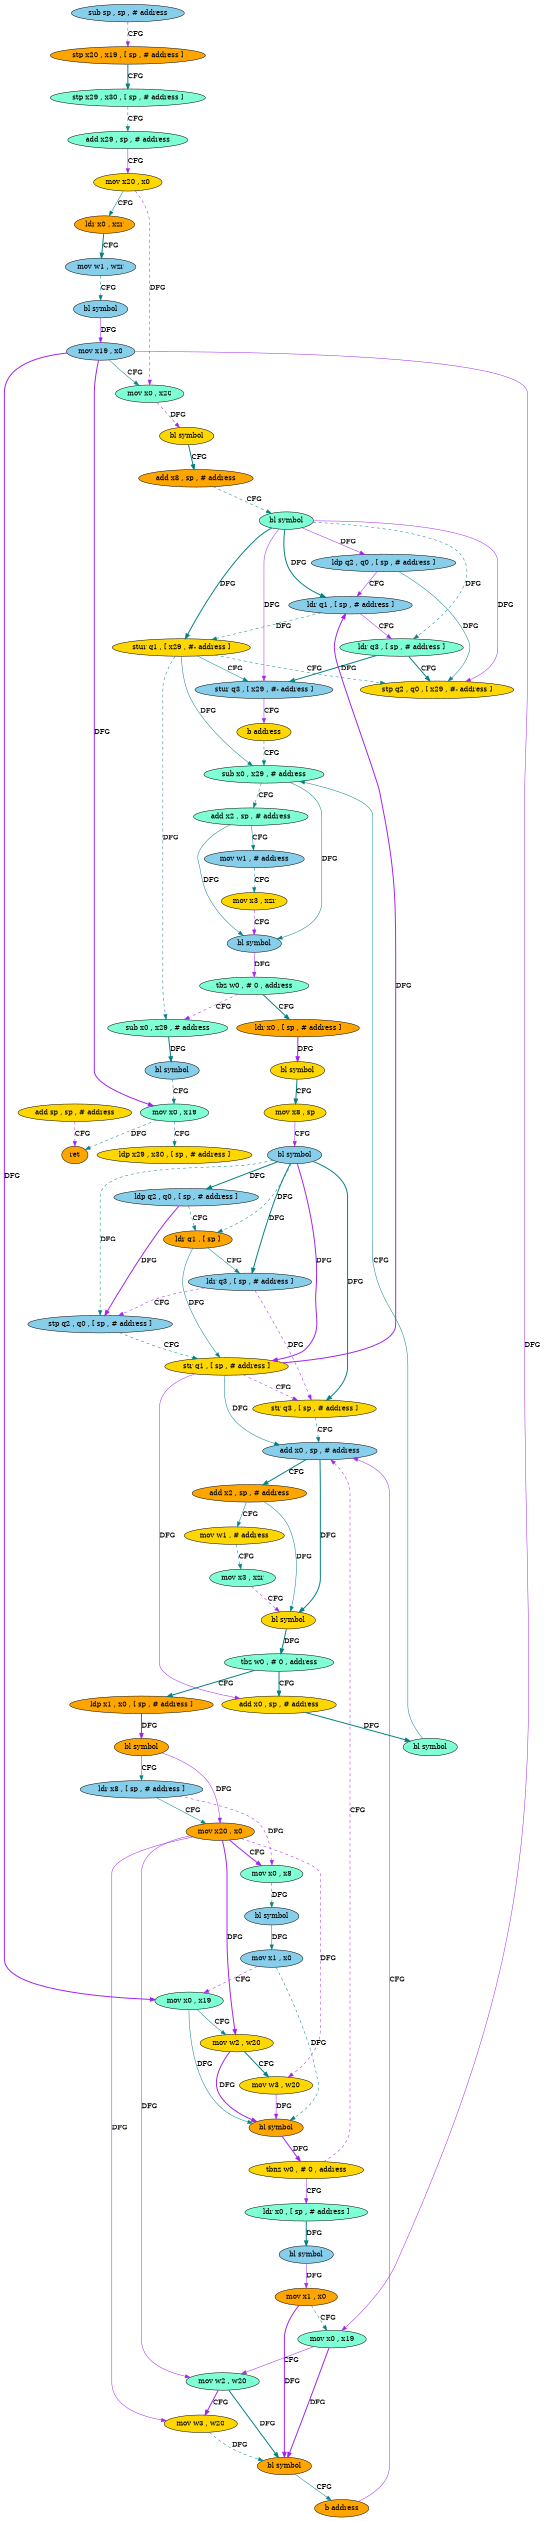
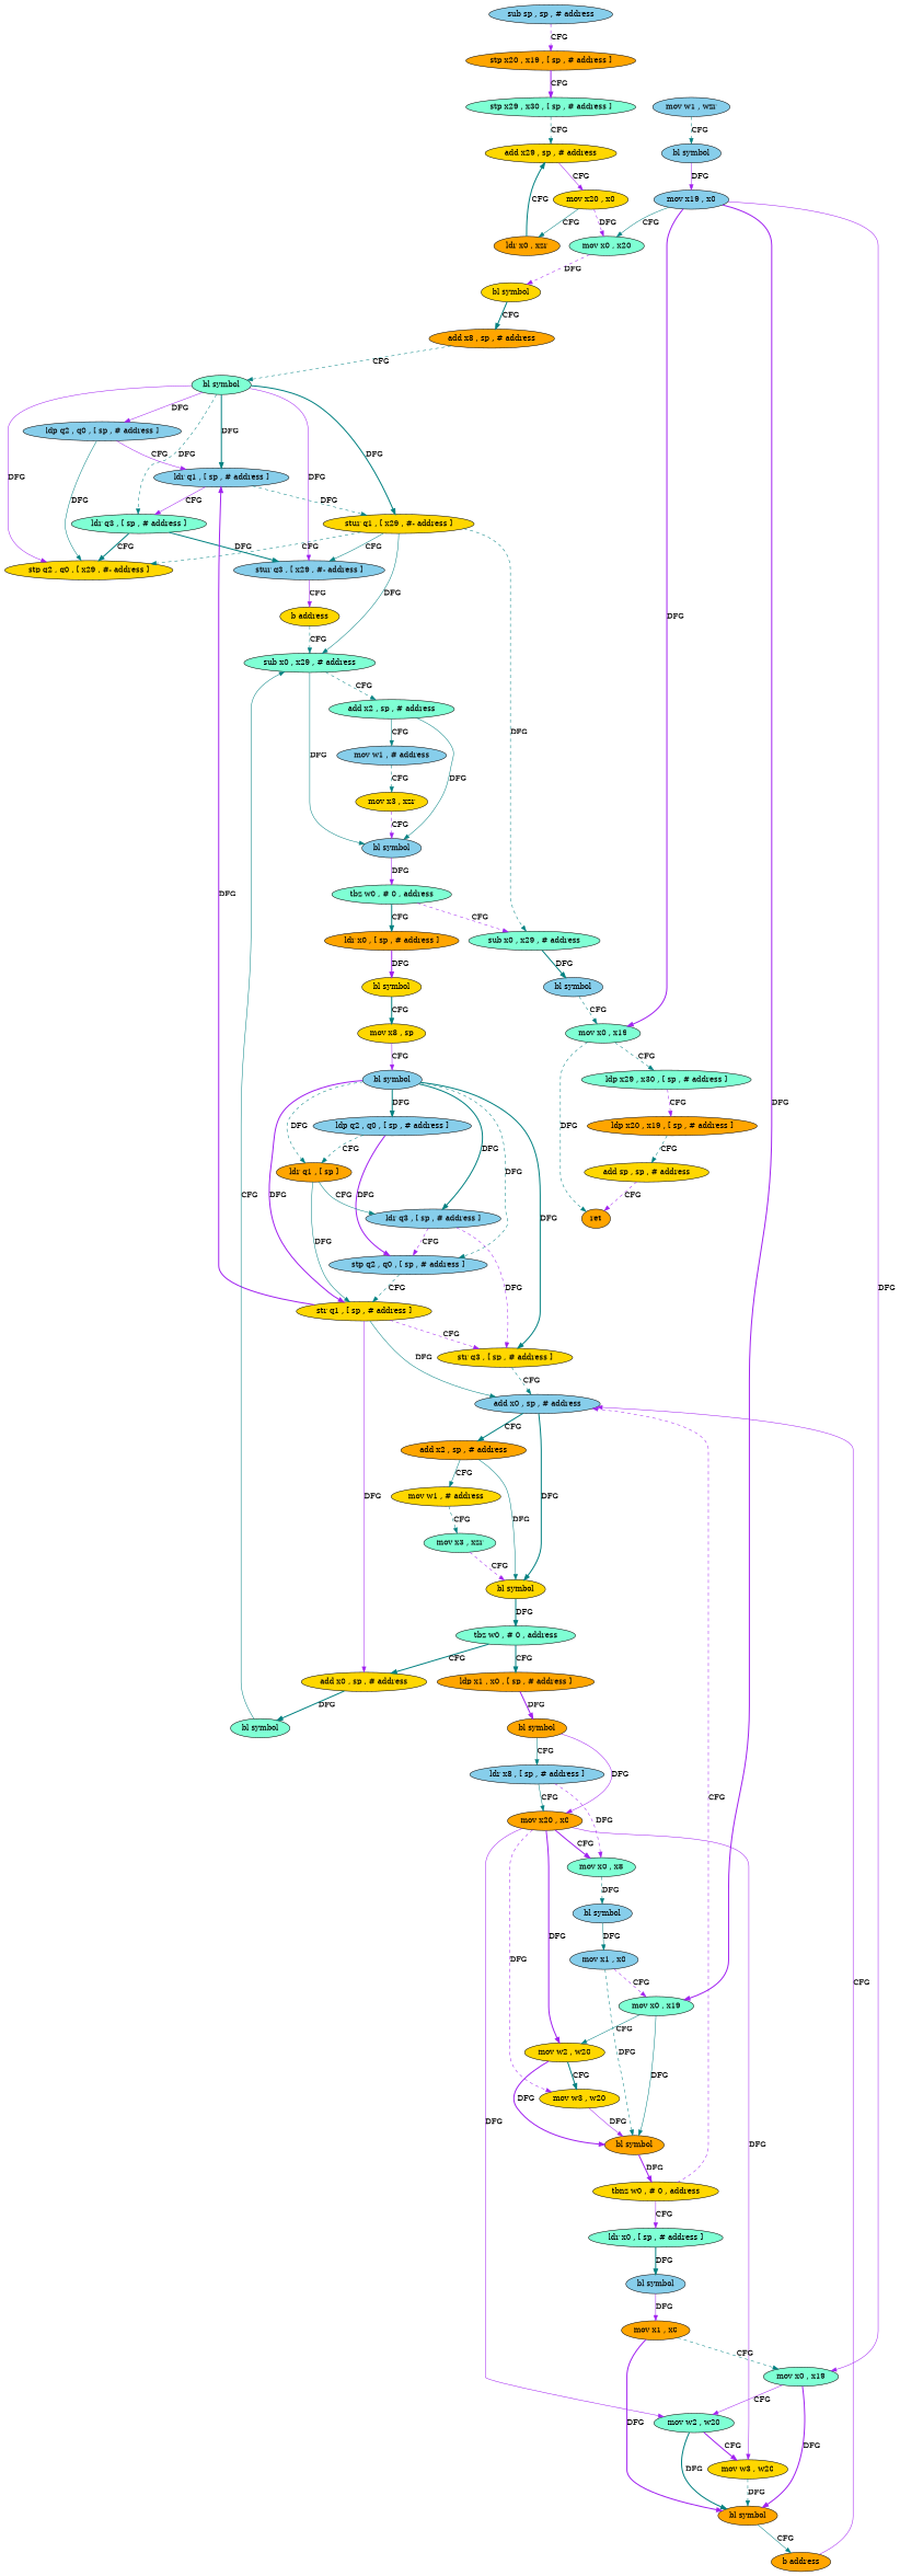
  digraph {
    node [fillcolor=skyblue style=filled]
    edge [color=teal style=solid]
    n1 [label="sub sp , sp , # address"]
    n2 [fillcolor=orange label="stp x20 , x19 , [ sp , # address ]"]
    n3 [fillcolor=aquamarine label="stp x29 , x30 , [ sp , # address ]"]
-   n4 [fillcolor=aquamarine label="add x29 , sp , # address"]
+   n4 [fillcolor=gold label="add x29 , sp , # address"]
    n5 [fillcolor=gold label="mov x20 , x0"]
    n6 [fillcolor=orange label="ldr x0 , xzr"]
    n7 [fillcolor=aquamarine label="mov x0 , x20"]
    n8 [label="mov w1 , wzr"]
    n9 [fillcolor=gold label="bl symbol"]
    n10 [label="bl symbol"]
    n11 [label="mov x19 , x0"]
    n12 [fillcolor=aquamarine label="mov x0 , x19"]
    n13 [fillcolor=aquamarine label="mov x0 , x19"]
    n14 [fillcolor=aquamarine label="mov x0 , x19"]
-   n15 [fillcolor=gold label="ldp x29 , x30 , [ sp , # address ]"]
+   n15 [fillcolor=aquamarine label="ldp x29 , x30 , [ sp , # address ]"]
    n16 [fillcolor=orange label=ret]
    n17 [fillcolor=gold label="mov w2 , w20"]
    n18 [fillcolor=orange label="bl symbol"]
    n19 [fillcolor=aquamarine label="mov w2 , w20"]
    n20 [fillcolor=orange label="bl symbol"]
    n21 [fillcolor=orange label="add x8 , sp , # address"]
    n22 [fillcolor=aquamarine label="bl symbol"]
    n23 [label="ldp q2 , q0 , [ sp , # address ]"]
    n24 [label="ldr q1 , [ sp , # address ]"]
    n25 [fillcolor=aquamarine label="ldr q3 , [ sp , # address ]"]
    n26 [fillcolor=gold label="stp q2 , q0 , [ x29 , #- address ]"]
    n27 [fillcolor=gold label="stur q1 , [ x29 , #- address ]"]
    n28 [label="stur q3 , [ x29 , #- address ]"]
    n29 [fillcolor=aquamarine label="sub x0 , x29 , # address"]
    n30 [fillcolor=aquamarine label="sub x0 , x29 , # address"]
    n31 [fillcolor=gold label="b address"]
    n32 [fillcolor=aquamarine label="add x2 , sp , # address"]
    n33 [label="bl symbol"]
    n34 [label="bl symbol"]
    n35 [label="mov w1 , # address"]
    n36 [fillcolor=aquamarine label="tbz w0 , # 0 , address"]
    n37 [fillcolor=gold label="mov x3 , xzr"]
    n38 [fillcolor=orange label="ldr x0 , [ sp , # address ]"]
    n39 [fillcolor=gold label="bl symbol"]
    n40 [fillcolor=gold label="mov x8 , sp"]
+   n41 [fillcolor=orange label="ldp x20 , x19 , [ sp , # address ]"]
    n42 [fillcolor=gold label="add sp , sp , # address"]
    n43 [label="bl symbol"]
    n44 [label="ldp q2 , q0 , [ sp , # address ]"]
    n45 [fillcolor=orange label="ldr q1 , [ sp ]"]
    n46 [label="ldr q3 , [ sp , # address ]"]
    n47 [label="stp q2 , q0 , [ sp , # address ]"]
    n48 [fillcolor=gold label="str q1 , [ sp , # address ]"]
    n49 [fillcolor=gold label="str q3 , [ sp , # address ]"]
    n50 [label="add x0 , sp , # address"]
    n51 [fillcolor=gold label="add x0 , sp , # address"]
    n52 [fillcolor=orange label="add x2 , sp , # address"]
    n53 [fillcolor=gold label="bl symbol"]
    n54 [fillcolor=aquamarine label="bl symbol"]
    n55 [fillcolor=gold label="mov w1 , # address"]
    n56 [fillcolor=aquamarine label="tbz w0 , # 0 , address"]
    n57 [fillcolor=orange label="ldp x1 , x0 , [ sp , # address ]"]
    n58 [fillcolor=orange label="bl symbol"]
    n59 [label="ldr x8 , [ sp , # address ]"]
    n60 [fillcolor=orange label="mov x20 , x0"]
    n61 [fillcolor=aquamarine label="mov x0 , x8"]
    n62 [fillcolor=gold label="mov w3 , w20"]
    n63 [fillcolor=gold label="mov w3 , w20"]
    n64 [label="bl symbol"]
    n65 [label="mov x1 , x0"]
    n66 [fillcolor=gold label="tbnz w0 , # 0 , address"]
    n67 [fillcolor=aquamarine label="ldr x0 , [ sp , # address ]"]
    n68 [label="bl symbol"]
    n69 [fillcolor=orange label="mov x1 , x0"]
    n70 [fillcolor=aquamarine label="mov x3 , xzr"]
    n71 [fillcolor=orange label="b address"]
    n1 -> n2 [color=purple label=CFG style=dashed]
-   n2 -> n3 [label=CFG style=bold]
+   n2 -> n3 [color=purple label=CFG style=bold]
    n3 -> n4 [label=CFG style=dashed]
    n4 -> n5 [color=purple label=CFG]
    n5 -> n6 [label=CFG]
    n5 -> n7 [color=purple label=DFG style=dashed]
-   n6 -> n8 [label=CFG style=bold]
+   n6 -> n4 [label=CFG style=bold]
    n7 -> n9 [color=purple label=DFG style=dashed]
    n8 -> n10 [label=CFG style=dashed]
    n9 -> n21 [label=CFG style=bold]
    n10 -> n11 [color=purple label=DFG]
    n11 -> n7 [label=CFG]
    n11 -> n12 [color=purple label=DFG style=bold]
    n11 -> n13 [color=purple label=DFG style=bold]
    n11 -> n14 [color=purple label=DFG]
    n12 -> n15 [label=CFG style=dashed]
    n12 -> n16 [label=DFG style=dashed]
    n13 -> n17 [label=CFG]
    n13 -> n18 [label=DFG]
    n14 -> n19 [color=purple label=CFG]
    n14 -> n20 [color=purple label=DFG style=bold]
+   n15 -> n41 [color=purple label=CFG style=dashed]
    n17 -> n18 [color=purple label=DFG style=bold]
    n17 -> n62 [label=CFG style=bold]
    n18 -> n66 [color=purple label=DFG style=bold]
    n19 -> n20 [label=DFG style=bold]
    n19 -> n63 [color=purple label=CFG style=bold]
    n20 -> n71 [label=CFG]
    n21 -> n22 [label=CFG style=dashed]
    n22 -> n23 [color=purple label=DFG]
    n22 -> n24 [label=DFG style=bold]
    n22 -> n25 [label=DFG style=dashed]
    n22 -> n26 [color=purple label=DFG]
    n22 -> n27 [label=DFG style=bold]
    n22 -> n28 [color=purple label=DFG]
    n23 -> n24 [color=purple label=CFG]
    n23 -> n26 [label=DFG]
    n24 -> n25 [color=purple label=CFG]
    n24 -> n27 [label=DFG style=dashed]
    n25 -> n26 [label=CFG style=bold]
    n25 -> n28 [label=DFG style=bold]
    n27 -> n26 [label=CFG style=dashed]
    n27 -> n28 [label=CFG]
    n27 -> n29 [label=DFG]
    n27 -> n30 [label=DFG style=dashed]
    n28 -> n31 [color=purple label=CFG]
    n29 -> n32 [label=CFG style=dashed]
    n29 -> n33 [label=DFG]
    n30 -> n34 [label=DFG style=bold]
    n31 -> n29 [label=CFG style=dashed]
    n32 -> n33 [label=DFG]
    n32 -> n35 [label=CFG]
    n33 -> n36 [color=purple label=DFG]
    n34 -> n12 [label=CFG style=dashed]
    n35 -> n37 [label=CFG style=dashed]
    n36 -> n30 [color=purple label=CFG style=dashed]
    n36 -> n38 [label=CFG style=bold]
    n37 -> n33 [color=purple label=CFG style=dashed]
    n38 -> n39 [color=purple label=DFG style=bold]
    n39 -> n40 [label=CFG style=bold]
    n40 -> n43 [color=purple label=CFG]
+   n41 -> n42 [label=CFG style=dashed]
    n42 -> n16 [color=purple label=CFG style=dashed]
    n43 -> n44 [label=DFG style=bold]
    n43 -> n45 [label=DFG style=dashed]
    n43 -> n46 [label=DFG style=bold]
    n43 -> n47 [label=DFG style=dashed]
    n43 -> n48 [color=purple label=DFG style=bold]
    n43 -> n49 [label=DFG style=bold]
    n44 -> n45 [label=CFG style=dashed]
    n44 -> n47 [color=purple label=DFG style=bold]
    n45 -> n46 [label=CFG]
    n45 -> n48 [label=DFG]
    n46 -> n47 [color=purple label=CFG style=dashed]
    n46 -> n49 [color=purple label=DFG style=dashed]
    n47 -> n48 [label=CFG style=dashed]
    n48 -> n24 [color=purple label=DFG style=bold]
    n48 -> n49 [color=purple label=CFG style=dashed]
    n48 -> n50 [label=DFG]
    n48 -> n51 [color=purple label=DFG]
    n49 -> n50 [label=CFG style=dashed]
    n50 -> n52 [label=CFG style=bold]
    n50 -> n53 [label=DFG style=bold]
    n51 -> n54 [label=DFG style=bold]
    n52 -> n53 [label=DFG]
    n52 -> n55 [label=CFG]
    n53 -> n56 [label=DFG style=bold]
    n54 -> n29 [label=CFG]
    n55 -> n70 [label=CFG style=dashed]
    n56 -> n51 [label=CFG style=bold]
    n56 -> n57 [label=CFG style=bold]
    n57 -> n58 [color=purple label=DFG style=bold]
    n58 -> n59 [label=CFG]
    n58 -> n60 [color=purple label=DFG]
    n59 -> n60 [label=CFG]
    n59 -> n61 [color=purple label=DFG style=dashed]
    n60 -> n17 [color=purple label=DFG style=bold]
    n60 -> n19 [color=purple label=DFG]
    n60 -> n61 [color=purple label=CFG style=bold]
    n60 -> n62 [color=purple label=DFG style=dashed]
    n60 -> n63 [color=purple label=DFG]
    n61 -> n64 [label=DFG style=dashed]
    n62 -> n18 [color=purple label=DFG]
    n63 -> n20 [label=DFG style=dashed]
    n64 -> n65 [label=DFG]
    n65 -> n13 [color=purple label=CFG style=dashed]
    n65 -> n18 [label=DFG style=dashed]
    n66 -> n50 [color=purple label=CFG style=dashed]
    n66 -> n67 [color=purple label=CFG]
    n67 -> n68 [label=DFG style=bold]
    n68 -> n69 [color=purple label=DFG]
    n69 -> n14 [label=CFG style=dashed]
    n69 -> n20 [color=purple label=DFG style=bold]
    n70 -> n53 [color=purple label=CFG style=dashed]
    n71 -> n50 [color=purple label=CFG]
  }
